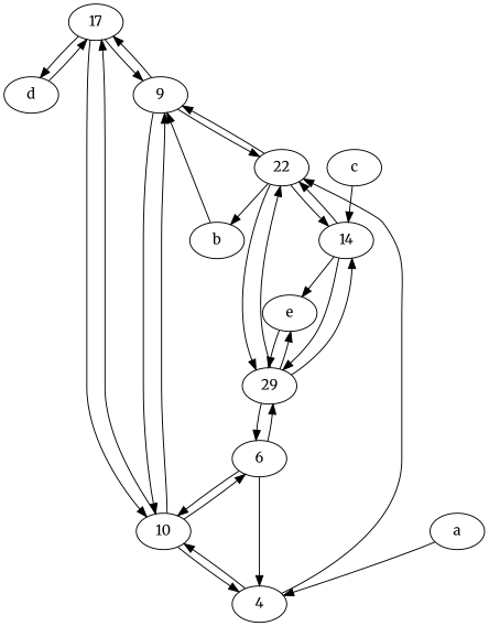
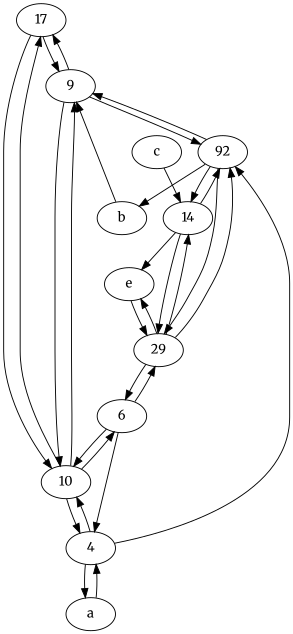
  digraph {
    fontname=Merriweather
    node [fontname=Merriweather]
    edge [fontname=Merriweather]
    n1 [label=17]
-   d
    9
    n4 [label=10]
-   22
+   22 [label=92]
    4
    6
    a
    n9 [label=29]
    b
    14
    e
    c
-   n1 -> d
    n1 -> 9
    n1 -> n4
-   d -> n1
    9 -> n1
    9 -> n4
    9 -> 22
    n4 -> n1
    n4 -> 9
    n4 -> 4
    n4 -> 6
    22 -> 9
    22 -> n9
    22 -> b
    22 -> 14
    4 -> n4
    4 -> 22
+   4 -> a
    6 -> n4
    6 -> 4
    6 -> n9
    a -> 4
    n9 -> 22
    n9 -> 6
    n9 -> 14
    n9 -> e
    b -> 9
    14 -> 22
    14 -> n9
    14 -> e
    e -> n9
    c -> 14
  }
